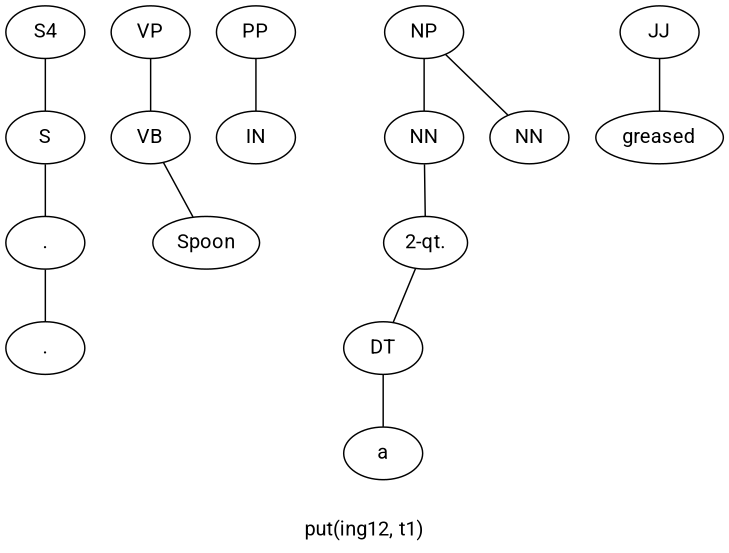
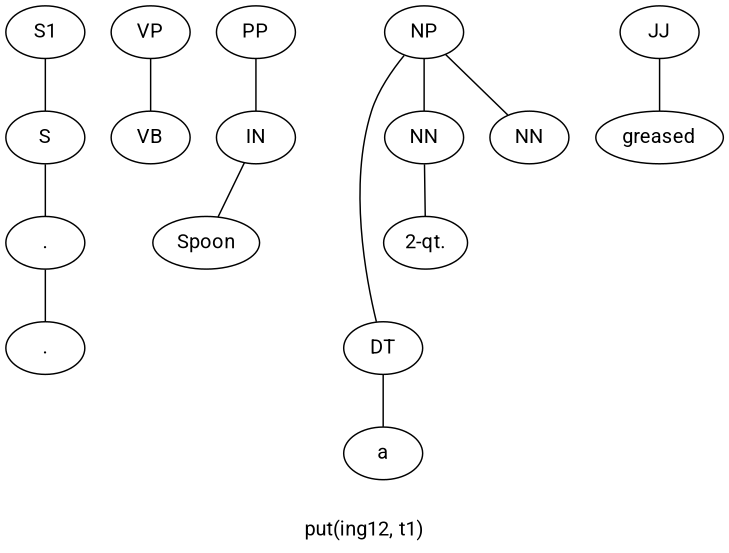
  graph {
    fontname=Roboto
    label="put(ing12, t1)"
    node [fontname=Roboto]
    edge [fontname=Roboto]
-   n1 [label=S4]
+   n1 [label=S1]
    n2 [label=S]
    n3 [label="."]
    n4 [label=VP]
    n5 [label=VB]
    n6 [label="."]
    n7 [label=Spoon]
    n8 [label=PP]
    n9 [label=IN]
    n10 [label=NP]
    n11 [label=DT]
    n12 [label=NN]
    n13 [label=NN]
    n14 [label=a]
    n15 [label=JJ]
    n16 [label=greased]
    n17 [label="2-qt."]
    n1 -- n2
    n2 -- n3
    n3 -- n6
    n4 -- n5
-   n5 -- n7
+   n9 -- n7
    n8 -- n9
-   n17 -- n11
+   n10 -- n11
    n10 -- n12
    n10 -- n13
    n11 -- n14
    n12 -- n17
    n15 -- n16
  }
